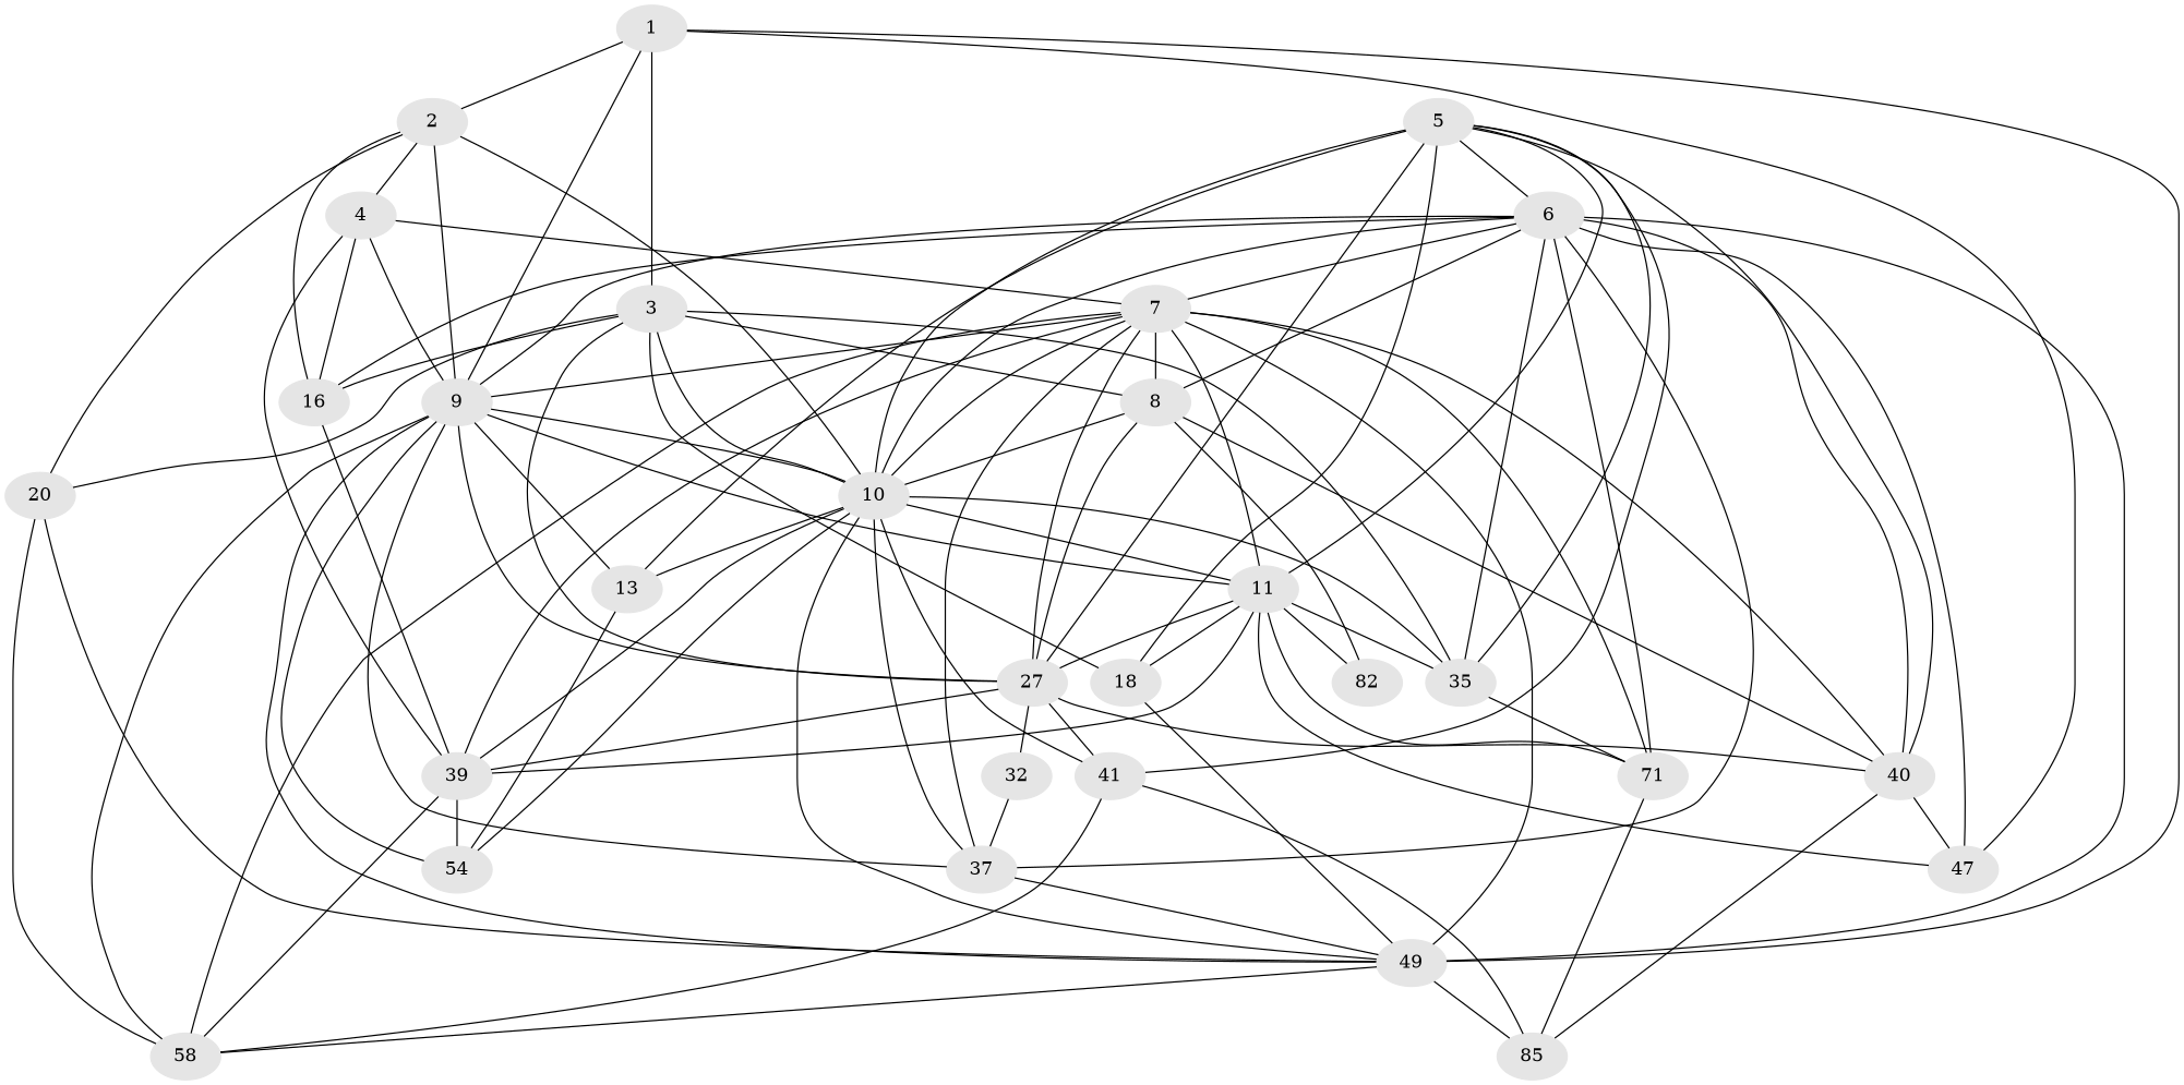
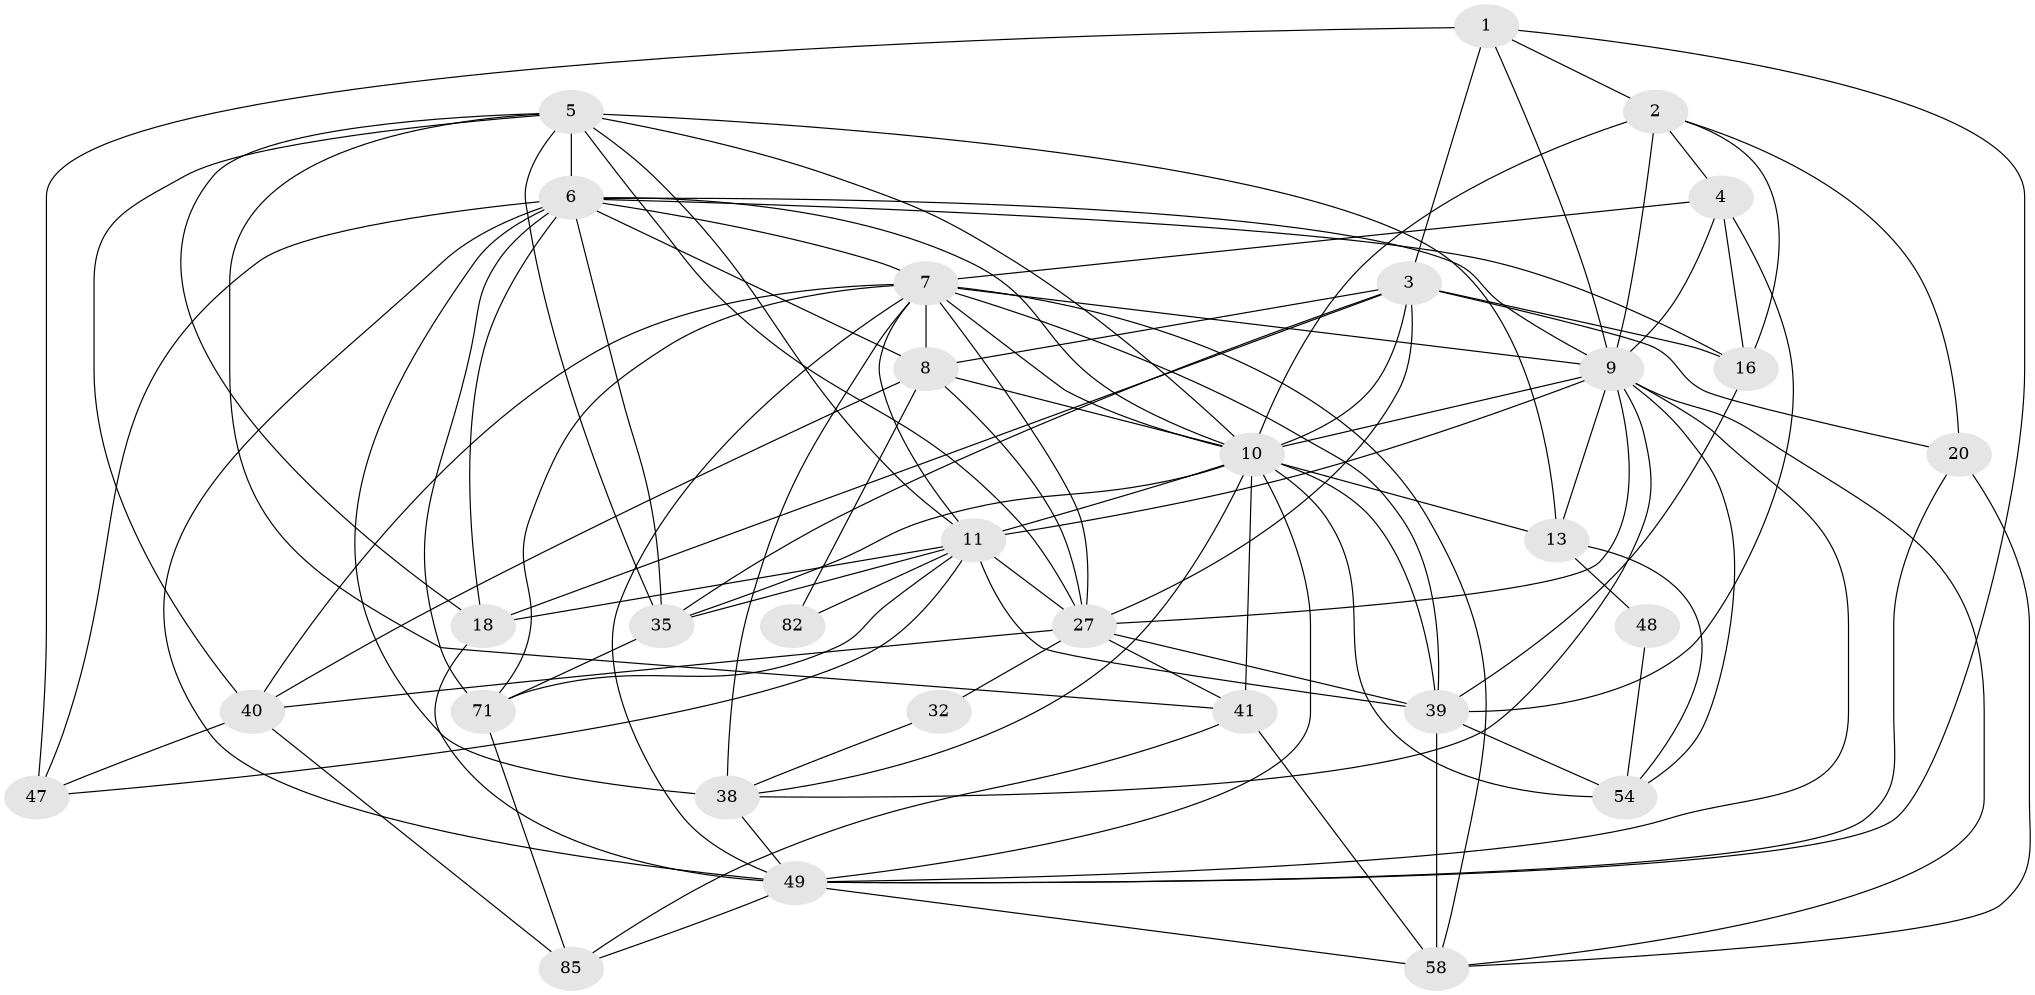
  graph {
    node [color=gray90 style=filled]
    1 [super="+31"]
    2 [super="+90"]
    3 [super="+44"]
    9 [super="+30+33+52+43+80"]
    47 [super="+70"]
    49 [super="+89+72"]
    4 [super="+99+24"]
    10 [super="+21+15"]
    16 [super="+55"]
    20
    8 [super="+17+38"]
    18 [super="+26"]
    27 [super="+36+56+96+86"]
    35 [super="+77"]
    11 [super="+50+42+23"]
    13 [super="+63"]
-   37 [super="+53+68"]
+   37 [super="+53+68" label=38]
    58 [super="+87"]
    54 [super="+74+95"]
    85 [super="+88"]
    7 [super="+14+28+12+59+84+92+34"]
    39 [super="+79+57+61"]
    41 [super="+64+93+66"]
    40 [super="+83"]
    82
    32
    71 [super="+73"]
    5 [super="+97+19"]
    6 [super="+22+75"]
+   48
    1 -- 2
    1 -- 3 [weight=2]
    1 -- 9
    1 -- 47
    1 -- 49
    2 -- 9
    2 -- 4
    2 -- 10 [weight=2]
    2 -- 16
    2 -- 20
    3 -- 10
    3 -- 16
    3 -- 20
    3 -- 8
    3 -- 18
    3 -- 27
    3 -- 35
    9 -- 49
    9 -- 10
    9 -- 27
    9 -- 11 [weight=2]
    9 -- 13
    9 -- 37
    9 -- 58
    9 -- 54
    49 -- 58
    49 -- 85
    4 -- 9 [weight=2]
    4 -- 16
    4 -- 7
    4 -- 39
    10 -- 49
    10 -- 35 [weight=2]
    10 -- 11 [weight=2]
    10 -- 13 [weight=2]
    10 -- 37
    10 -- 54
    10 -- 39
    10 -- 41 [weight=2]
    16 -- 39
    20 -- 49
    20 -- 58
    8 -- 10
    8 -- 27
    8 -- 40 [weight=2]
    8 -- 82
    18 -- 49
    27 -- 39
    27 -- 41
    27 -- 40
    27 -- 32
    35 -- 71
    11 -- 47
    11 -- 18
    11 -- 27 [weight=2]
    11 -- 35
    11 -- 39 [weight=2]
    11 -- 82
    11 -- 71
    13 -- 54
+   13 -- 48
    37 -- 49
    7 -- 9
    7 -- 49 [weight=3]
    7 -- 10 [weight=2]
    7 -- 8 [weight=2]
    7 -- 27
    7 -- 11
    7 -- 37
    7 -- 58
    7 -- 39 [weight=2]
    7 -- 40
    7 -- 71
    39 -- 58 [weight=2]
    39 -- 54 [weight=2]
    41 -- 58 [weight=2]
    41 -- 85
    40 -- 47
    40 -- 85
    32 -- 37
    71 -- 85
    5 -- 10 [weight=2]
    5 -- 18 [weight=2]
    5 -- 27
    5 -- 35
    5 -- 11
    5 -- 13
    5 -- 41
    5 -- 40
    5 -- 6
    6 -- 9 [weight=2]
    6 -- 47
    6 -- 49 [weight=2]
    6 -- 10
    6 -- 16
    6 -- 8
-   6 -- 40 [weight=2]
+   6 -- 18 [weight=2]
    6 -- 35
    6 -- 37
    6 -- 7 [weight=2]
    6 -- 71
+   48 -- 54
  }
